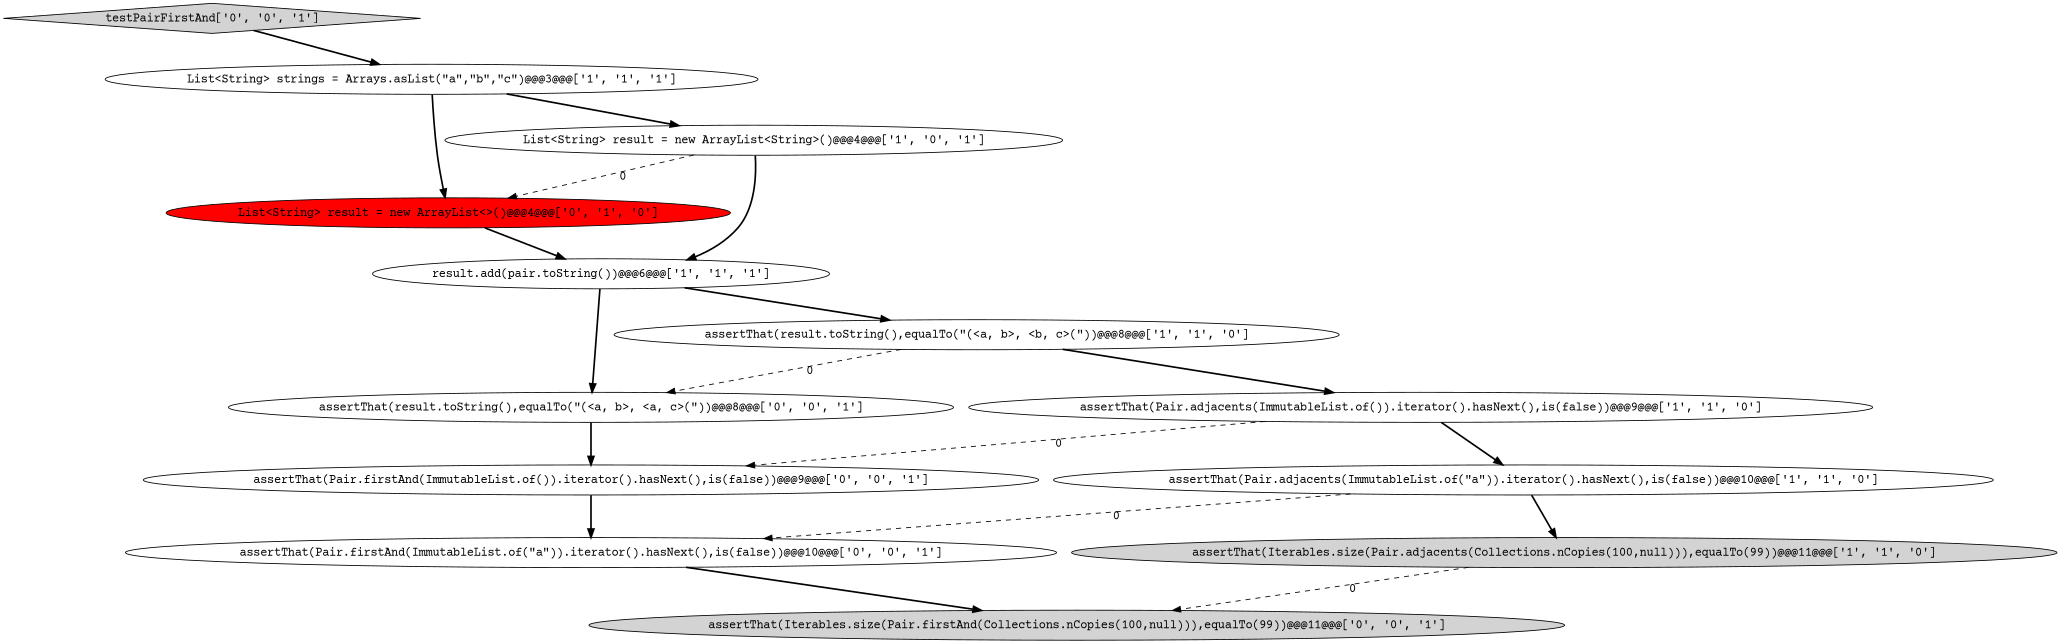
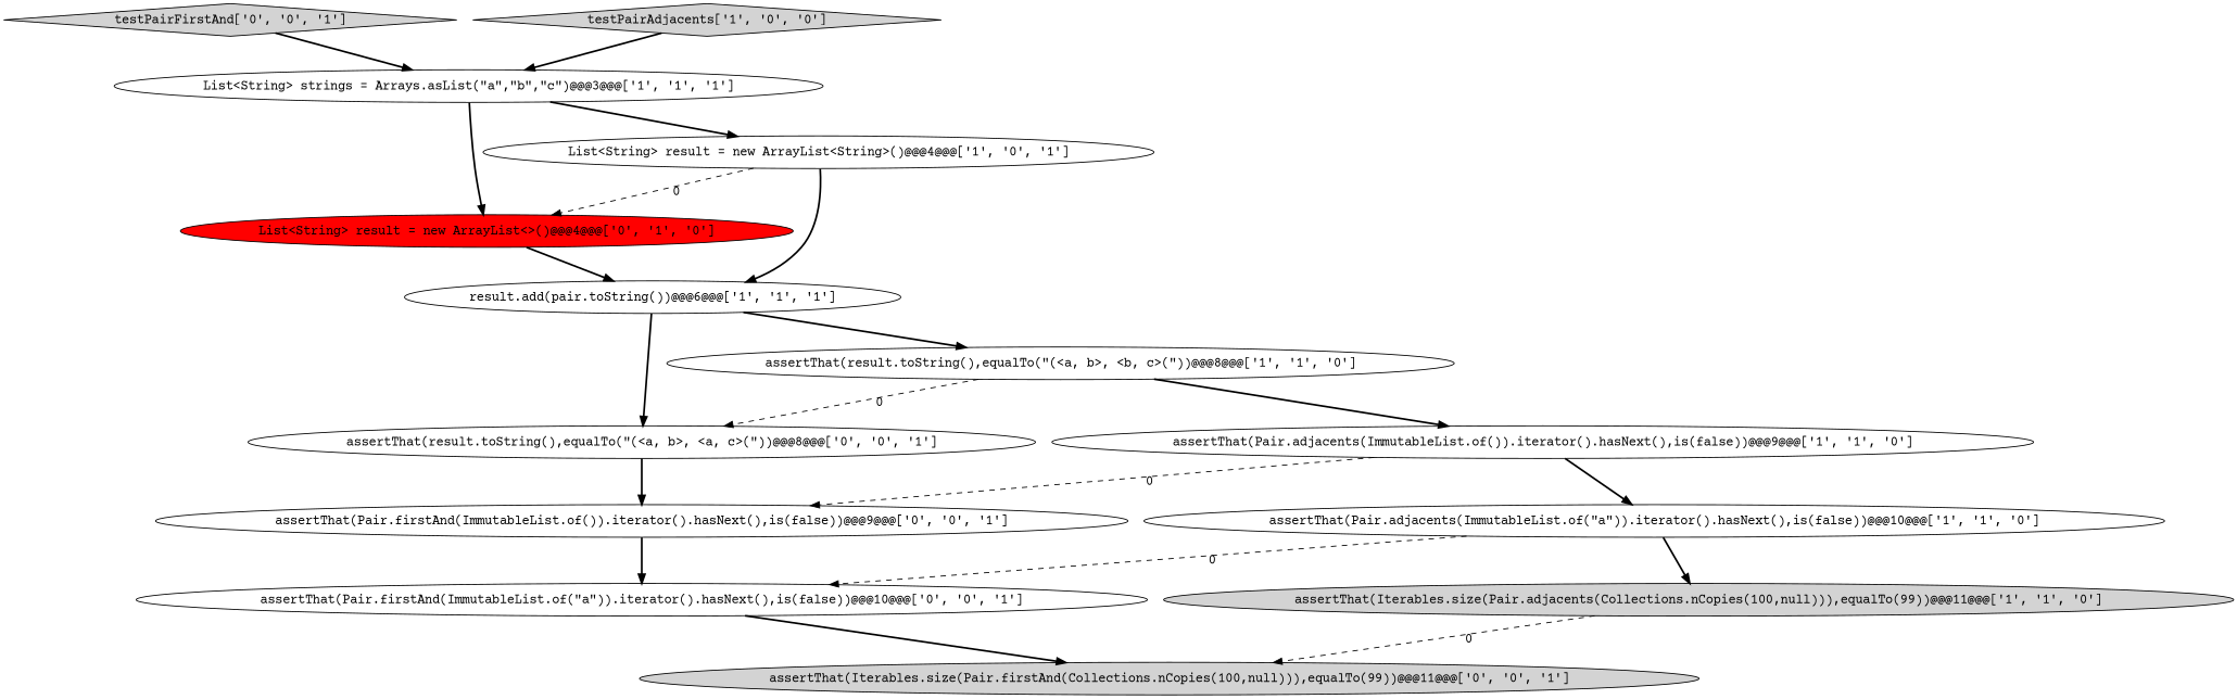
  digraph {
    fontname="Courier Prime"
    node [fillcolor=white fontname="Courier Prime" shape=ellipse style=filled]
    edge [fontname="Courier Prime" style=bold]
    n1 [label="assertThat(Pair.adjacents(ImmutableList.of(\"a\")).iterator().hasNext(),is(false))@@@10@@@['1', '1', '0']"]
    n2 [label="assertThat(Pair.firstAnd(ImmutableList.of(\"a\")).iterator().hasNext(),is(false))@@@10@@@['0', '0', '1']"]
    n3 [fillcolor=lightgray label="assertThat(Iterables.size(Pair.adjacents(Collections.nCopies(100,null))),equalTo(99))@@@11@@@['1', '1', '0']"]
    n4 [fillcolor=lightgray label="assertThat(Iterables.size(Pair.firstAnd(Collections.nCopies(100,null))),equalTo(99))@@@11@@@['0', '0', '1']"]
    n5 [label="assertThat(result.toString(),equalTo(\"(<a, b>, <a, c>(\"))@@@8@@@['0', '0', '1']"]
    n6 [label="assertThat(Pair.firstAnd(ImmutableList.of()).iterator().hasNext(),is(false))@@@9@@@['0', '0', '1']"]
    n7 [fillcolor=red label="List<String> result = new ArrayList<>()@@@4@@@['0', '1', '0']"]
    n8 [label="result.add(pair.toString())@@@6@@@['1', '1', '1']"]
    n9 [label="assertThat(result.toString(),equalTo(\"(<a, b>, <b, c>(\"))@@@8@@@['1', '1', '0']"]
    n10 [label="assertThat(Pair.adjacents(ImmutableList.of()).iterator().hasNext(),is(false))@@@9@@@['1', '1', '0']"]
    n11 [fillcolor=lightgray label="testPairFirstAnd['0', '0', '1']" shape=diamond]
    n12 [label="List<String> strings = Arrays.asList(\"a\",\"b\",\"c\")@@@3@@@['1', '1', '1']"]
    n13 [label="List<String> result = new ArrayList<String>()@@@4@@@['1', '0', '1']"]
+   n14 [fillcolor=lightgray label="testPairAdjacents['1', '0', '0']" shape=diamond]
    n1 -> n2 [label=0 style=dashed]
    n1 -> n3
    n2 -> n4
    n3 -> n4 [label=0 style=dashed]
    n5 -> n6
    n6 -> n2
    n7 -> n8
    n8 -> n5
    n8 -> n9
    n9 -> n5 [label=0 style=dashed]
    n9 -> n10
    n10 -> n1
    n10 -> n6 [label=0 style=dashed]
    n11 -> n12
    n12 -> n7
    n12 -> n13
    n13 -> n7 [label=0 style=dashed]
    n13 -> n8
+   n14 -> n12
  }
